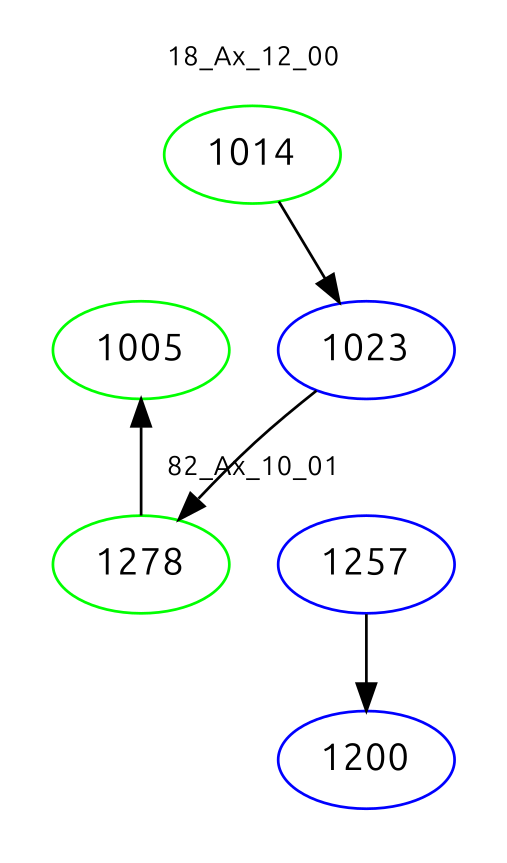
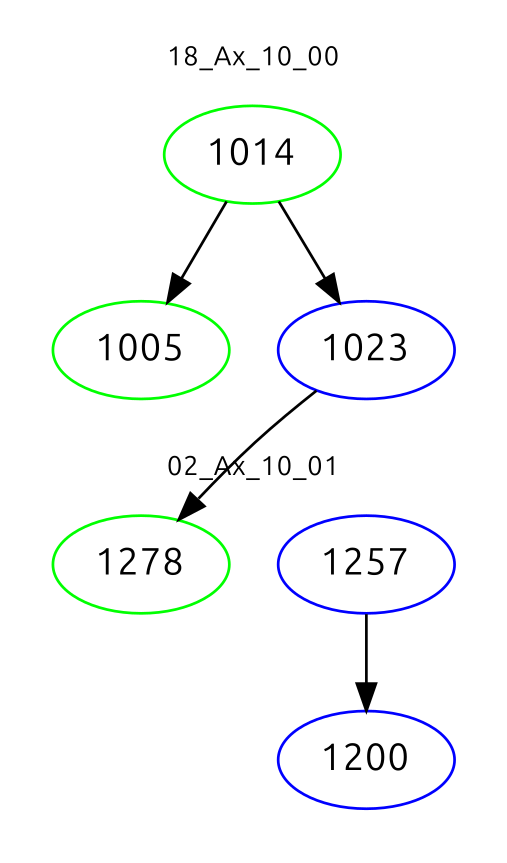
  digraph {
    fontname=Ubuntu
    node [color=green fontname=Ubuntu]
    edge [color=black fontname=Ubuntu]
    n1 [label=1014]
    n2 [label=1005]
    n3 [color=blue label=1023]
    n4 [color=blue label=1257]
    n5 [color=blue label=1200]
    n6 [label=1278]
    subgraph cluster_1 {
      color=white
      fontsize=10
-     label="18_Ax_12_00"
+     label="18_Ax_10_00"
      n1
      n2
      n3
    }
    subgraph cluster_2 {
      color=white
      fontsize=10
-     label="82_Ax_10_01"
+     label="02_Ax_10_01"
      n4
      n5
      n6
    }
-   n6 -> n2
+   n1 -> n2
    n1 -> n3
    n3 -> n6
    n4 -> n5
  }
